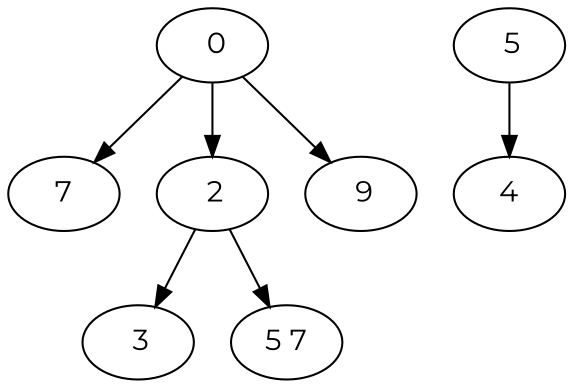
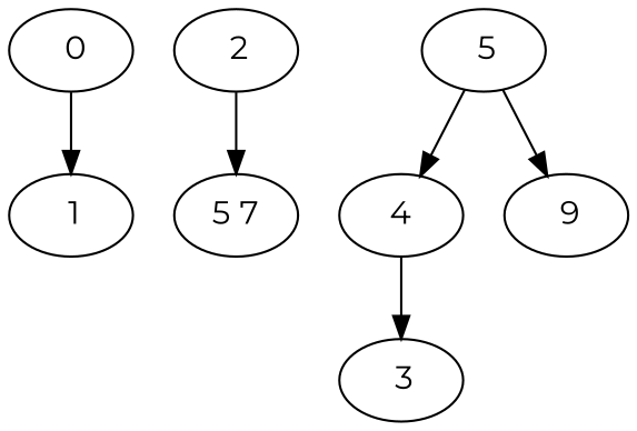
  digraph {
    fontname=Montserrat
    node [fontname=Montserrat]
    edge [fontname=Montserrat]
    " 0"
-   " 1" [label=7]
+   " 1"
    " 2"
    " 3"
    n5 [label="5 7"]
    n6 [label=4]
    " 5"
    " 9"
    " 0" -> " 1"
-   " 0" -> " 2"
-   " 2" -> " 3"
+   n6 -> " 3"
    " 2" -> n5
    " 5" -> n6
-   " 0" -> " 9"
+   " 5" -> " 9"
  }
